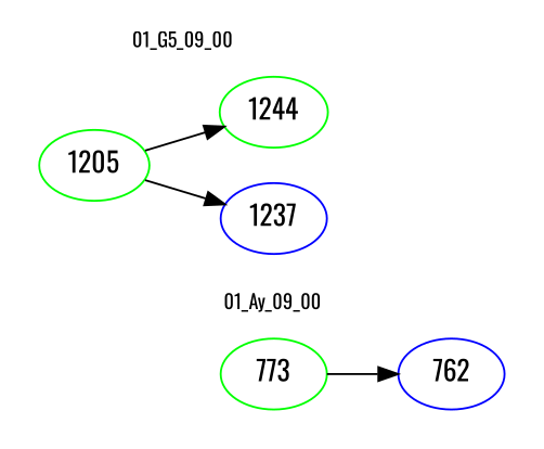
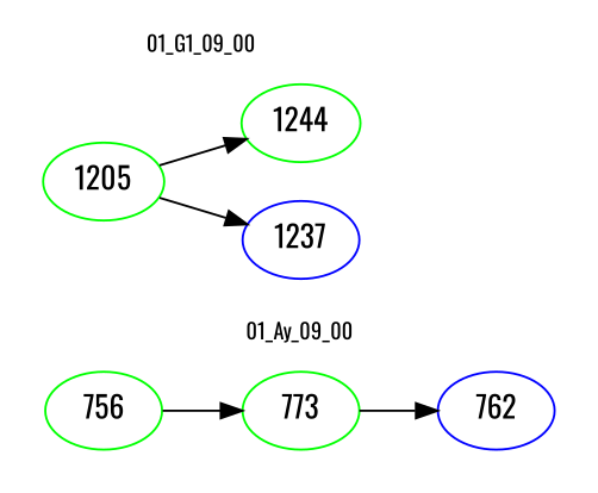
  digraph {
    fontname=Oswald
    rankdir=LR
    node [color=green fontname=Oswald]
    edge [color=black fontname=Oswald]
+   n1 [label=756]
    n2 [color=blue label=762]
    n3 [label=773]
    n4 [label=1205]
    n5 [color=blue label=1237]
    n6 [label=1244]
    subgraph cluster_1 {
      color=white
      fontsize=10
      label="01_Ay_09_00"
+     n1
      n2
      n3
    }
    subgraph cluster_2 {
      color=white
      fontsize=10
-     label="01_G5_09_00"
+     label="01_G1_09_00"
      n4
      n5
      n6
    }
+   n1 -> n3
    n3 -> n2
    n4 -> n5
    n4 -> n6
  }
